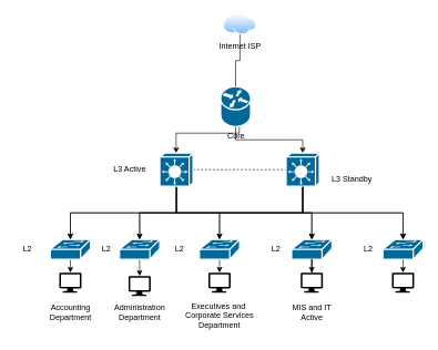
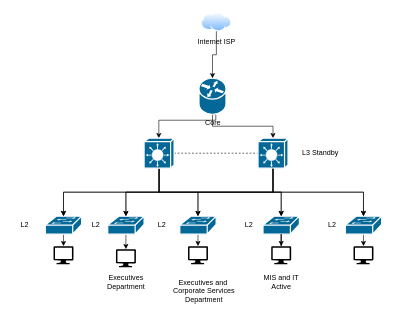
  <mxCell id="0" />
  <mxCell id="1" parent="0" />
  <mxCell id="2" style="edgeStyle=orthogonalEdgeStyle;rounded=0;orthogonalLoop=1;jettySize=auto;html=1;" edge="1" parent="1" source="3" target="28"><mxGeometry relative="1" as="geometry" /></mxCell>
  <mxCell id="3" value="" style="shape=mxgraph.cisco.switches.workgroup_switch;html=1;pointerEvents=1;dashed=0;fillColor=#036897;strokeColor=#ffffff;strokeWidth=2;verticalLabelPosition=bottom;verticalAlign=top;align=center;outlineConnect=0;" vertex="1" parent="1"><mxGeometry x="74.7" y="360" width="60.6" height="30" as="geometry" /></mxCell>
  <mxCell id="4" style="edgeStyle=orthogonalEdgeStyle;rounded=0;orthogonalLoop=1;jettySize=auto;html=1;" edge="1" parent="1" source="5" target="30"><mxGeometry relative="1" as="geometry" /></mxCell>
  <mxCell id="5" value="" style="shape=mxgraph.cisco.switches.workgroup_switch;html=1;pointerEvents=1;dashed=0;fillColor=#036897;strokeColor=#ffffff;strokeWidth=2;verticalLabelPosition=bottom;verticalAlign=top;align=center;outlineConnect=0;" vertex="1" parent="1"><mxGeometry x="299" y="360" width="60.6" height="30" as="geometry" /></mxCell>
  <mxCell id="6" style="edgeStyle=orthogonalEdgeStyle;rounded=0;orthogonalLoop=1;jettySize=auto;html=1;" edge="1" parent="1" source="7" target="29"><mxGeometry relative="1" as="geometry" /></mxCell>
  <mxCell id="7" value="" style="shape=mxgraph.cisco.switches.workgroup_switch;html=1;pointerEvents=1;dashed=0;fillColor=#036897;strokeColor=#ffffff;strokeWidth=2;verticalLabelPosition=bottom;verticalAlign=top;align=center;outlineConnect=0;" vertex="1" parent="1"><mxGeometry x="178.83" y="360" width="60.6" height="30" as="geometry" /></mxCell>
  <mxCell id="8" value="" style="shape=mxgraph.cisco.switches.workgroup_switch;html=1;pointerEvents=1;dashed=0;fillColor=#036897;strokeColor=#ffffff;strokeWidth=2;verticalLabelPosition=bottom;verticalAlign=top;align=center;outlineConnect=0;" vertex="1" parent="1"><mxGeometry x="437.77" y="360" width="60.6" height="30" as="geometry" /></mxCell>
  <mxCell id="9" style="edgeStyle=orthogonalEdgeStyle;rounded=0;orthogonalLoop=1;jettySize=auto;html=1;" edge="1" parent="1" source="10" target="32"><mxGeometry relative="1" as="geometry" /></mxCell>
  <mxCell id="10" value="" style="shape=mxgraph.cisco.switches.workgroup_switch;html=1;pointerEvents=1;dashed=0;fillColor=#036897;strokeColor=#ffffff;strokeWidth=2;verticalLabelPosition=bottom;verticalAlign=top;align=center;outlineConnect=0;" vertex="1" parent="1"><mxGeometry x="575" y="360" width="60.6" height="30" as="geometry" /></mxCell>
  <mxCell id="11" style="edgeStyle=orthogonalEdgeStyle;rounded=0;orthogonalLoop=1;jettySize=auto;html=1;exitX=0.5;exitY=1;exitDx=0;exitDy=0;exitPerimeter=0;" edge="1" parent="1" source="13" target="20"><mxGeometry relative="1" as="geometry"><mxPoint x="355" y="200" as="sourcePoint" /><Array as="points"><mxPoint x="359" y="200" /><mxPoint x="264" y="200" /></Array></mxGeometry></mxCell>
  <mxCell id="12" style="edgeStyle=orthogonalEdgeStyle;rounded=0;orthogonalLoop=1;jettySize=auto;html=1;exitX=0.5;exitY=1;exitDx=0;exitDy=0;exitPerimeter=0;" edge="1" parent="1" source="13" target="25"><mxGeometry relative="1" as="geometry" /></mxCell>
  <mxCell id="13" value="Core" style="shape=mxgraph.cisco.routers.router;html=1;pointerEvents=1;dashed=0;fillColor=#036897;strokeColor=#ffffff;strokeWidth=2;verticalLabelPosition=bottom;verticalAlign=top;align=center;outlineConnect=0;" vertex="1" parent="1"><mxGeometry x="331" y="130" width="45" height="60" as="geometry" /></mxCell>
  <mxCell id="14" style="edgeStyle=orthogonalEdgeStyle;rounded=0;orthogonalLoop=1;jettySize=auto;html=1;endArrow=none;endFill=0;dashed=1;" edge="1" parent="1" source="20" target="25"><mxGeometry relative="1" as="geometry" /></mxCell>
  <mxCell id="15" style="edgeStyle=orthogonalEdgeStyle;rounded=0;orthogonalLoop=1;jettySize=auto;html=1;exitX=0.5;exitY=1;exitDx=0;exitDy=0;exitPerimeter=0;" edge="1" parent="1" source="20" target="3"><mxGeometry relative="1" as="geometry" /></mxCell>
  <mxCell id="16" style="edgeStyle=orthogonalEdgeStyle;rounded=0;orthogonalLoop=1;jettySize=auto;html=1;exitX=0.5;exitY=1;exitDx=0;exitDy=0;exitPerimeter=0;" edge="1" parent="1" source="20" target="7"><mxGeometry relative="1" as="geometry" /></mxCell>
  <mxCell id="17" style="edgeStyle=orthogonalEdgeStyle;rounded=0;orthogonalLoop=1;jettySize=auto;html=1;exitX=0.5;exitY=1;exitDx=0;exitDy=0;exitPerimeter=0;" edge="1" parent="1" source="20" target="5"><mxGeometry relative="1" as="geometry" /></mxCell>
  <mxCell id="18" style="edgeStyle=orthogonalEdgeStyle;rounded=0;orthogonalLoop=1;jettySize=auto;html=1;exitX=0.5;exitY=1;exitDx=0;exitDy=0;exitPerimeter=0;" edge="1" parent="1" source="20" target="8"><mxGeometry relative="1" as="geometry" /></mxCell>
  <mxCell id="19" style="edgeStyle=orthogonalEdgeStyle;rounded=0;orthogonalLoop=1;jettySize=auto;html=1;exitX=0.5;exitY=1;exitDx=0;exitDy=0;exitPerimeter=0;" edge="1" parent="1" source="20" target="10"><mxGeometry relative="1" as="geometry" /></mxCell>
  <mxCell id="20" value="" style="shape=mxgraph.cisco.switches.layer_3_switch;html=1;pointerEvents=1;dashed=0;fillColor=#036897;strokeColor=#ffffff;strokeWidth=2;verticalLabelPosition=bottom;verticalAlign=top;align=center;outlineConnect=0;" vertex="1" parent="1"><mxGeometry x="239.43" y="230" width="50" height="50" as="geometry" /></mxCell>
  <mxCell id="21" style="edgeStyle=orthogonalEdgeStyle;rounded=0;orthogonalLoop=1;jettySize=auto;html=1;entryX=0.5;entryY=0;entryDx=0;entryDy=0;entryPerimeter=0;" edge="1" parent="1" source="25" target="3"><mxGeometry relative="1" as="geometry"><Array as="points"><mxPoint x="454" y="320" /><mxPoint x="105" y="320" /></Array></mxGeometry></mxCell>
  <mxCell id="22" style="edgeStyle=orthogonalEdgeStyle;rounded=0;orthogonalLoop=1;jettySize=auto;html=1;exitX=0.5;exitY=1;exitDx=0;exitDy=0;exitPerimeter=0;entryX=0.5;entryY=0;entryDx=0;entryDy=0;entryPerimeter=0;" edge="1" parent="1" source="25" target="7"><mxGeometry relative="1" as="geometry"><mxPoint x="265" y="360" as="targetPoint" /><Array as="points"><mxPoint x="454" y="320" /><mxPoint x="209" y="320" /></Array></mxGeometry></mxCell>
  <mxCell id="23" style="edgeStyle=orthogonalEdgeStyle;rounded=0;orthogonalLoop=1;jettySize=auto;html=1;exitX=0.5;exitY=1;exitDx=0;exitDy=0;exitPerimeter=0;" edge="1" parent="1" source="25" target="5"><mxGeometry relative="1" as="geometry" /></mxCell>
  <mxCell id="24" style="edgeStyle=orthogonalEdgeStyle;rounded=0;orthogonalLoop=1;jettySize=auto;html=1;exitX=0.5;exitY=1;exitDx=0;exitDy=0;exitPerimeter=0;" edge="1" parent="1" source="25" target="10"><mxGeometry relative="1" as="geometry" /></mxCell>
  <mxCell id="25" value="" style="shape=mxgraph.cisco.switches.layer_3_switch;html=1;pointerEvents=1;dashed=0;fillColor=#036897;strokeColor=#ffffff;strokeWidth=2;verticalLabelPosition=bottom;verticalAlign=top;align=center;outlineConnect=0;" vertex="1" parent="1"><mxGeometry x="429.43" y="230" width="50" height="50" as="geometry" /></mxCell>
  <mxCell id="26" value="Internet ISP" style="image;aspect=fixed;perimeter=ellipsePerimeter;html=1;align=center;shadow=0;dashed=0;spacingTop=3;image=img/lib/active_directory/internet_cloud.svg;" vertex="1" parent="1"><mxGeometry x="335" y="20" width="50" height="31.5" as="geometry" /></mxCell>
  <mxCell id="27" style="edgeStyle=orthogonalEdgeStyle;rounded=0;orthogonalLoop=1;jettySize=auto;html=1;exitX=0.5;exitY=1;exitDx=0;exitDy=0;exitPerimeter=0;entryX=0.5;entryY=0;entryDx=0;entryDy=0;entryPerimeter=0;" edge="1" parent="1" source="25" target="8"><mxGeometry relative="1" as="geometry" /></mxCell>
  <mxCell id="28" value="" style="verticalLabelPosition=bottom;html=1;verticalAlign=top;align=center;strokeColor=none;fillColor=#000000;shape=mxgraph.azure.computer;pointerEvents=1;" vertex="1" parent="1"><mxGeometry x="88.34" y="410" width="33.33" height="30" as="geometry" /></mxCell>
  <mxCell id="29" value="" style="verticalLabelPosition=bottom;html=1;verticalAlign=top;align=center;strokeColor=none;fillColor=#000000;shape=mxgraph.azure.computer;pointerEvents=1;" vertex="1" parent="1"><mxGeometry x="192.47" y="415" width="33.33" height="30" as="geometry" /></mxCell>
  <mxCell id="30" value="" style="verticalLabelPosition=bottom;html=1;verticalAlign=top;align=center;strokeColor=none;fillColor=#000000;shape=mxgraph.azure.computer;pointerEvents=1;" vertex="1" parent="1"><mxGeometry x="312.64" y="410" width="33.33" height="30" as="geometry" /></mxCell>
  <mxCell id="31" value="" style="verticalLabelPosition=bottom;html=1;verticalAlign=top;align=center;strokeColor=none;fillColor=#000000;shape=mxgraph.azure.computer;pointerEvents=1;" vertex="1" parent="1"><mxGeometry x="451.4" y="410" width="33.33" height="30" as="geometry" /></mxCell>
  <mxCell id="32" value="" style="verticalLabelPosition=bottom;html=1;verticalAlign=top;align=center;strokeColor=none;fillColor=#000000;shape=mxgraph.azure.computer;pointerEvents=1;" vertex="1" parent="1"><mxGeometry x="588.64" y="410" width="33.33" height="30" as="geometry" /></mxCell>
  <mxCell id="33" style="edgeStyle=orthogonalEdgeStyle;rounded=0;orthogonalLoop=1;jettySize=auto;html=1;entryX=0.5;entryY=0;entryDx=0;entryDy=0;entryPerimeter=0;" edge="1" parent="1" source="8" target="31"><mxGeometry relative="1" as="geometry" /></mxCell>
- <mxCell id="34" value="Accounting&lt;br&gt;Department" style="text;html=1;align=center;verticalAlign=middle;resizable=0;points=[];autosize=1;strokeColor=none;fillColor=none;" vertex="1" parent="1"><mxGeometry x="60" y="450" width="90" height="40" as="geometry" /></mxCell>
- <mxCell id="35" value="Administration&lt;br&gt;Department" style="text;html=1;align=center;verticalAlign=middle;resizable=0;points=[];autosize=1;strokeColor=none;fillColor=none;" vertex="1" parent="1"><mxGeometry x="159.13" y="450" width="100" height="40" as="geometry" /></mxCell>
- <mxCell id="36" value="Executives and&amp;nbsp;&lt;div&gt;Corporate Services&lt;br&gt;Department&lt;br&gt;&lt;/div&gt;" style="text;html=1;align=center;verticalAlign=middle;resizable=0;points=[];autosize=1;strokeColor=none;fillColor=none;" vertex="1" parent="1"><mxGeometry x="264.31" y="445" width="130" height="60" as="geometry" /></mxCell>
+ <mxCell id="35" value="Executives&lt;br&gt;Department" style="text;html=1;align=center;verticalAlign=middle;resizable=0;points=[];autosize=1;strokeColor=none;fillColor=none;" vertex="1" parent="1"><mxGeometry x="159.13" y="450" width="100" height="40" as="geometry" /></mxCell>
+ <mxCell id="36" value="Executives and&amp;nbsp;&lt;div&gt;Corporate Services&lt;br&gt;Department&lt;br&gt;&lt;/div&gt;" style="text;html=1;align=center;verticalAlign=middle;resizable=0;points=[];autosize=1;strokeColor=none;fillColor=none;" vertex="1" parent="1"><mxGeometry x="274.31" y="455" width="130" height="60" as="geometry" /></mxCell>
  <mxCell id="37" value="MIS and IT&lt;br&gt;Active" style="text;html=1;align=center;verticalAlign=middle;resizable=0;points=[];autosize=1;strokeColor=none;fillColor=none;" vertex="1" parent="1"><mxGeometry x="423.06" y="450" width="90" height="40" as="geometry" /></mxCell>
- <mxCell id="38" style="edgeStyle=orthogonalEdgeStyle;rounded=0;orthogonalLoop=1;jettySize=auto;html=1;entryX=0.5;entryY=0;entryDx=0;entryDy=0;entryPerimeter=0;endArrow=none;" edge="1" parent="1" source="26" target="13"><mxGeometry relative="1" as="geometry" /></mxCell>
- <mxCell id="39" value="L3 Active" style="text;html=1;align=center;verticalAlign=middle;resizable=0;points=[];autosize=1;strokeColor=none;fillColor=none;" vertex="1" parent="1"><mxGeometry x="159.13" y="240" width="70" height="30" as="geometry" /></mxCell>
- <mxCell id="40" value="L3 Standby" style="text;html=1;align=center;verticalAlign=middle;resizable=0;points=[];autosize=1;strokeColor=none;fillColor=none;" vertex="1" parent="1"><mxGeometry x="488.37" y="255" width="80" height="30" as="geometry" /></mxCell>
+ <mxCell id="38" style="edgeStyle=orthogonalEdgeStyle;rounded=0;orthogonalLoop=1;jettySize=auto;html=1;entryX=0.5;entryY=0;entryDx=0;entryDy=0;entryPerimeter=0;" edge="1" parent="1" source="26" target="13"><mxGeometry relative="1" as="geometry" /></mxCell>
+ <mxCell id="40" value="L3 Standby" style="text;html=1;align=center;verticalAlign=middle;resizable=0;points=[];autosize=1;strokeColor=none;fillColor=none;" vertex="1" parent="1"><mxGeometry x="493.37" y="240" width="80" height="30" as="geometry" /></mxCell>
  <mxCell id="41" value="L2" style="text;html=1;align=center;verticalAlign=middle;resizable=0;points=[];autosize=1;strokeColor=none;fillColor=none;" vertex="1" parent="1"><mxGeometry x="20" y="360" width="40" height="30" as="geometry" /></mxCell>
  <mxCell id="42" value="L2" style="text;html=1;align=center;verticalAlign=middle;resizable=0;points=[];autosize=1;strokeColor=none;fillColor=none;" vertex="1" parent="1"><mxGeometry x="138.83" y="360" width="40" height="30" as="geometry" /></mxCell>
  <mxCell id="43" value="L2" style="text;html=1;align=center;verticalAlign=middle;resizable=0;points=[];autosize=1;strokeColor=none;fillColor=none;" vertex="1" parent="1"><mxGeometry x="249.43" y="360" width="40" height="30" as="geometry" /></mxCell>
  <mxCell id="44" value="L2" style="text;html=1;align=center;verticalAlign=middle;resizable=0;points=[];autosize=1;strokeColor=none;fillColor=none;" vertex="1" parent="1"><mxGeometry x="394.31" y="360" width="40" height="30" as="geometry" /></mxCell>
  <mxCell id="45" value="L2" style="text;html=1;align=center;verticalAlign=middle;resizable=0;points=[];autosize=1;strokeColor=none;fillColor=none;" vertex="1" parent="1"><mxGeometry x="533.37" y="360" width="40" height="30" as="geometry" /></mxCell>
